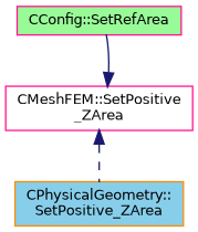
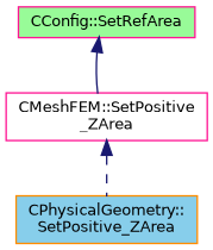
  digraph {
    rankdir=TB
    node [color=deeppink fontname=Helvetica fontsize=10 shape=record style=filled]
    edge [color=midnightblue dir=back fontname=Helvetica fontsize=10 labelfontname=Helvetica labelfontsize=10]
    n1 [fillcolor=palegreen fontcolor=black height=0.2 label="CConfig::SetRefArea" width=0.4]
    n2 [fillcolor=white height=0.2 label="CMeshFEM::SetPositive\l_ZArea" width=0.4]
    n3 [color=darkorange fillcolor=skyblue height=0.2 label="CPhysicalGeometry::\lSetPositive_ZArea" width=0.4]
-   n2 -> n1 [style=solid]
+   n1 -> n2 [style=solid]
    n2 -> n3 [style=dashed]
  }
